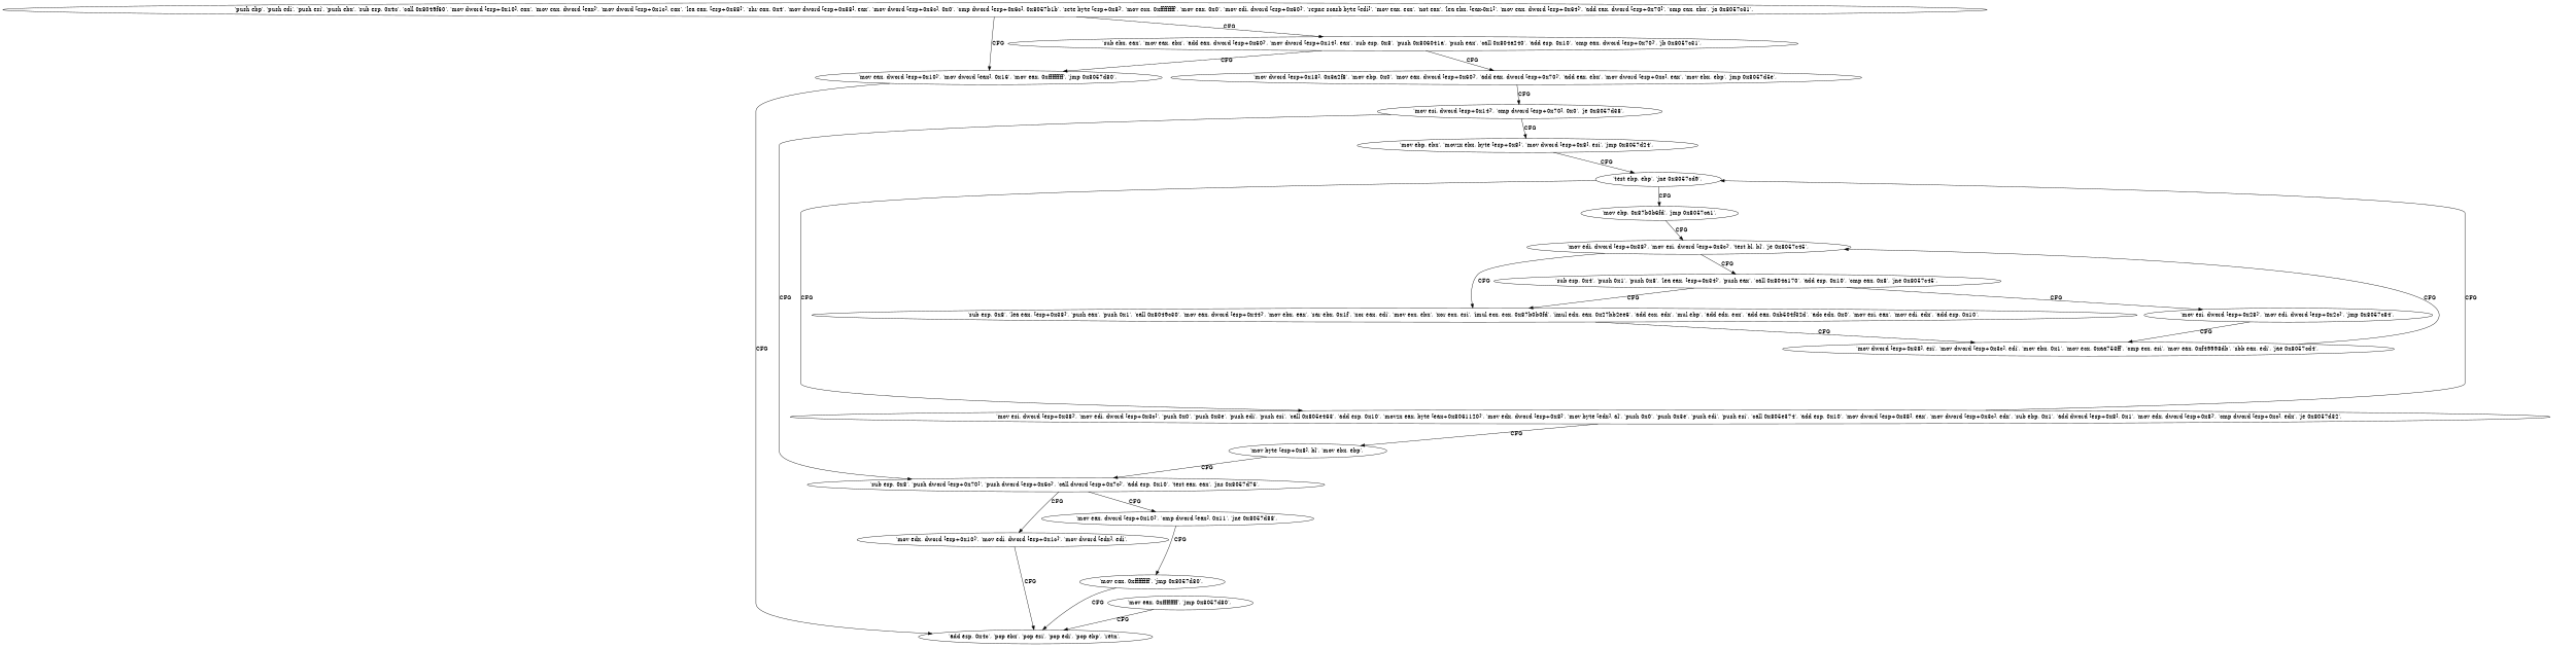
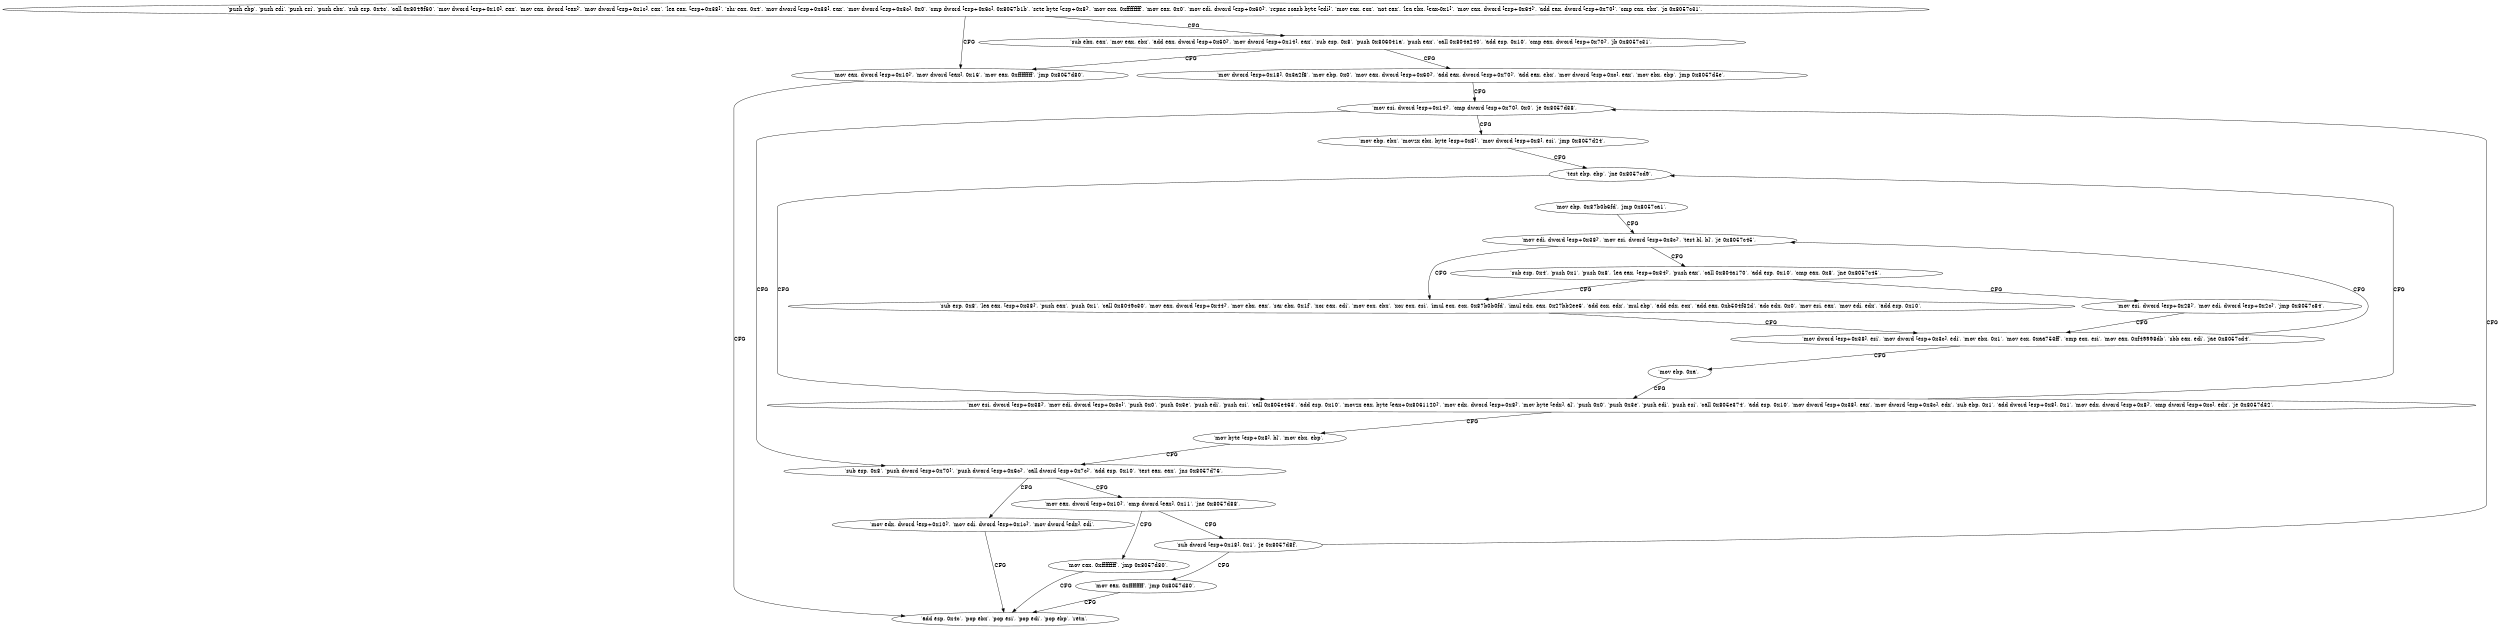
  digraph {
    n1 [label="'push ebp', 'push edi', 'push esi', 'push ebx', 'sub esp, 0x4c', 'call 0x8049f60', 'mov dword [esp+0x10], eax', 'mov eax, dword [eax]', 'mov dword [esp+0x1c], eax', 'lea eax, [esp+0x38]', 'shr eax, 0x4', 'mov dword [esp+0x38], eax', 'mov dword [esp+0x3c], 0x0', 'cmp dword [esp+0x6c], 0x8057b1b', 'sete byte [esp+0x8]', 'mov ecx, 0xffffffff', 'mov eax, 0x0', 'mov edi, dword [esp+0x60]', 'repne scasb byte [edi]', 'mov eax, ecx', 'not eax', 'lea ebx, [eax-0x1]', 'mov eax, dword [esp+0x64]', 'add eax, dword [esp+0x70]', 'cmp eax, ebx', 'ja 0x8057c31', "]
    n2 [label="'mov eax, dword [esp+0x10]', 'mov dword [eax], 0x16', 'mov eax, 0xffffffff', 'jmp 0x8057d80', "]
    n3 [label="'sub ebx, eax', 'mov eax, ebx', 'add eax, dword [esp+0x60]', 'mov dword [esp+0x14], eax', 'sub esp, 0x8', 'push 0x806041a', 'push eax', 'call 0x804a240', 'add esp, 0x10', 'cmp eax, dword [esp+0x70]', 'jb 0x8057c31', "]
    n4 [label="'add esp, 0x4c', 'pop ebx', 'pop esi', 'pop edi', 'pop ebp', 'retn', "]
    n5 [label="'mov dword [esp+0x18], 0x3a2f8', 'mov ebp, 0x0', 'mov eax, dword [esp+0x60]', 'add eax, dword [esp+0x70]', 'add eax, ebx', 'mov dword [esp+0xc], eax', 'mov ebx, ebp', 'jmp 0x8057d5e', "]
    n6 [label="'mov esi, dword [esp+0x14]', 'cmp dword [esp+0x70], 0x0', 'je 0x8057d38', "]
    n7 [label="'sub esp, 0x8', 'push dword [esp+0x70]', 'push dword [esp+0x6c]', 'call dword [esp+0x7c]', 'add esp, 0x10', 'test eax, eax', 'jns 0x8057d76', "]
    n8 [label="'mov ebp, ebx', 'movzx ebx, byte [esp+0x8]', 'mov dword [esp+0x8], esi', 'jmp 0x8057d24', "]
    n9 [label="'mov edx, dword [esp+0x10]', 'mov edi, dword [esp+0x1c]', 'mov dword [edx], edi', "]
    n10 [label="'mov eax, dword [esp+0x10]', 'cmp dword [eax], 0x11', 'jne 0x8057d88', "]
    n11 [label="'test ebp, ebp', 'jne 0x8057cd9', "]
    n12 [label="'mov eax, 0xffffffff', 'jmp 0x8057d80', "]
+   n13 [label="'sub dword [esp+0x18], 0x1', 'je 0x8057d8f', "]
    n14 [label="'mov esi, dword [esp+0x38]', 'mov edi, dword [esp+0x3c]', 'push 0x0', 'push 0x3e', 'push edi', 'push esi', 'call 0x805e463', 'add esp, 0x10', 'movzx eax, byte [eax+0x8061120]', 'mov edx, dword [esp+0x8]', 'mov byte [edx], al', 'push 0x0', 'push 0x3e', 'push edi', 'push esi', 'call 0x805e374', 'add esp, 0x10', 'mov dword [esp+0x38], eax', 'mov dword [esp+0x3c], edx', 'sub ebp, 0x1', 'add dword [esp+0x8], 0x1', 'mov edx, dword [esp+0x8]', 'cmp dword [esp+0xc], edx', 'je 0x8057d32', "]
    n15 [label="'mov ebp, 0x87b0b6fd', 'jmp 0x8057ca1',"]
    n16 [label="'mov eax, 0xffffffff', 'jmp 0x8057d80', "]
    n17 [label="'mov byte [esp+0x8], bl', 'mov ebx, ebp', "]
    n18 [label="'mov edi, dword [esp+0x38]', 'mov esi, dword [esp+0x3c]', 'test bl, bl', 'je 0x8057c45', "]
    n19 [label="'sub esp, 0x8', 'lea eax, [esp+0x38]', 'push eax', 'push 0x1', 'call 0x8049c30', 'mov eax, dword [esp+0x44]', 'mov ebx, eax', 'sar ebx, 0x1f', 'xor eax, edi', 'mov ecx, ebx', 'xor ecx, esi', 'imul ecx, ecx, 0x87b0b0fd', 'imul edx, eax, 0x27bb2ee6', 'add ecx, edx', 'mul ebp', 'add edx, ecx', 'add eax, 0xb504f32d', 'adc edx, 0x0', 'mov esi, eax', 'mov edi, edx', 'add esp, 0x10', "]
    n20 [label="'sub esp, 0x4', 'push 0x1', 'push 0x8', 'lea eax, [esp+0x34]', 'push eax', 'call 0x804a170', 'add esp, 0x10', 'cmp eax, 0x8', 'jne 0x8057c45', "]
    n21 [label="'mov dword [esp+0x38], esi', 'mov dword [esp+0x3c], edi', 'mov ebx, 0x1', 'mov ecx, 0xaa753ff', 'cmp ecx, esi', 'mov eax, 0xf49998db', 'sbb eax, edi', 'jae 0x8057cd4', "]
    n22 [label="'mov esi, dword [esp+0x28]', 'mov edi, dword [esp+0x2c]', 'jmp 0x8057c84', "]
+   n23 [label="'mov ebp, 0xa', "]
    n1 -> n2 [label=CFG]
    n1 -> n3 [label=CFG]
    n2 -> n4 [label=CFG]
    n3 -> n2 [label=CFG]
    n3 -> n5 [label=CFG]
    n5 -> n6 [label=CFG]
    n6 -> n7 [label=CFG]
    n6 -> n8 [label=CFG]
    n7 -> n9 [label=CFG]
    n7 -> n10 [label=CFG]
    n8 -> n11 [label=CFG]
    n9 -> n4 [label=CFG]
    n10 -> n12 [label=CFG]
+   n10 -> n13 [label=CFG]
    n11 -> n14 [label=CFG]
-   n11 -> n15 [label=CFG]
    n12 -> n4 [label=CFG]
+   n13 -> n6 [label=CFG]
+   n13 -> n16 [label=CFG]
    n14 -> n11 [label=CFG]
    n14 -> n17 [label=CFG]
    n15 -> n18 [label=CFG]
    n16 -> n4 [label=CFG]
    n17 -> n7 [label=CFG]
    n18 -> n19 [label=CFG]
    n18 -> n20 [label=CFG]
    n19 -> n21 [label=CFG]
    n20 -> n19 [label=CFG]
    n20 -> n22 [label=CFG]
    n21 -> n18 [label=CFG]
+   n21 -> n23 [label=CFG]
    n22 -> n21 [label=CFG]
+   n23 -> n14 [label=CFG]
  }
